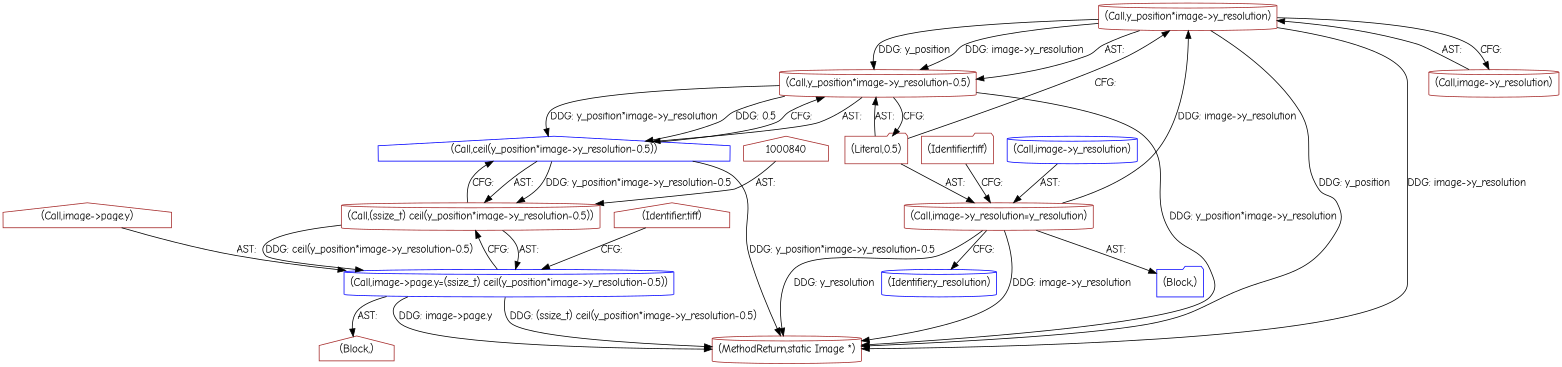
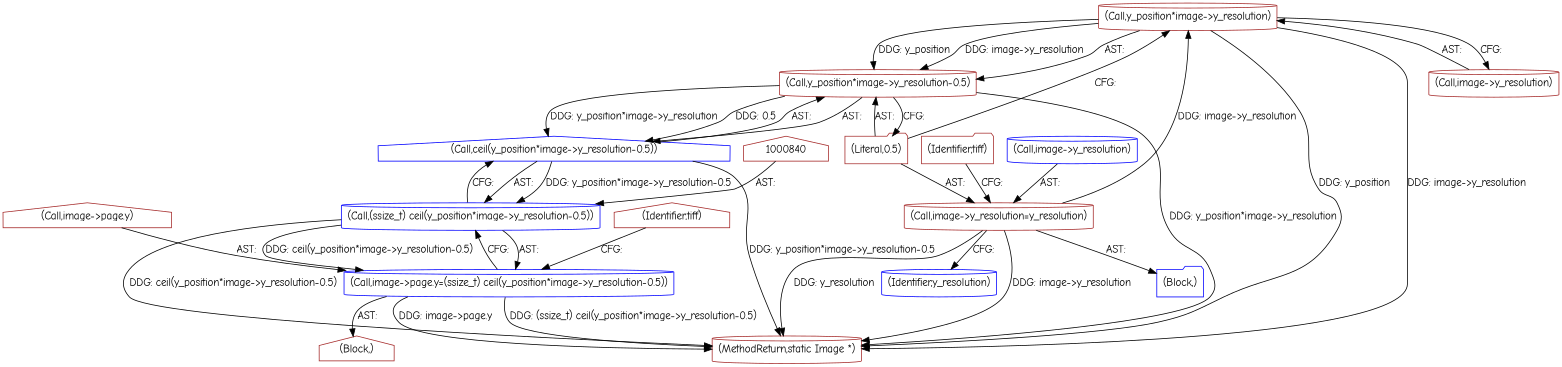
  digraph {
    fontname="Comic Neue"
    node [color=brown fontname="Comic Neue" shape=cylinder]
    edge [fontname="Comic Neue"]
    n1 [label="(Call,y_position*image->y_resolution)"]
    n2 [label="(Call,y_position*image->y_resolution-0.5)"]
    n3 [label="(Call,image->y_resolution)"]
    n4 [label="(MethodReturn,static Image *)"]
    n5 [color=blue label="(Call,ceil(y_position*image->y_resolution-0.5))" shape=house]
    n6 [label="(Literal,0.5)" shape=folder]
    n7 [label="(Call,image->y_resolution=y_resolution)"]
    n8 [color=blue label="(Block,)" shape=folder]
    n9 [color=blue label="(Identifier,y_resolution)"]
-   n10 [label="(Call,(ssize_t) ceil(y_position*image->y_resolution-0.5))"]
+   n10 [color=blue label="(Call,(ssize_t) ceil(y_position*image->y_resolution-0.5))"]
    n11 [color=blue label="(Call,image->page.y=(ssize_t) ceil(y_position*image->y_resolution-0.5))"]
    n12 [label="(Block,)" shape=house]
    n13 [label="(Identifier,tiff)" shape=folder]
    n14 [color=blue label="(Call,image->y_resolution)"]
    n15 [label="(Identifier,tiff)" shape=house]
    n16 [label="(Call,image->page.y)" shape=house]
    1000840 [shape=house]
    n1 -> n2 [label="AST: "]
    n1 -> n2 [label="DDG: y_position"]
    n1 -> n2 [label="DDG: image->y_resolution"]
    n1 -> n3 [label="CFG: "]
    n1 -> n4 [label="DDG: y_position"]
    n1 -> n4 [label="DDG: image->y_resolution"]
    n2 -> n4 [label="DDG: y_position*image->y_resolution"]
    n2 -> n5 [label="AST: "]
    n2 -> n5 [label="DDG: y_position*image->y_resolution"]
    n2 -> n5 [label="DDG: 0.5"]
    n2 -> n6 [label="CFG: "]
    n3 -> n1 [label="AST: "]
-   n5 -> n2 [label="CFG: "]
+   n5 -> n2 [label="AST: "]
    n5 -> n4 [label="DDG: y_position*image->y_resolution-0.5"]
    n5 -> n10 [label="AST: "]
    n5 -> n10 [label="DDG: y_position*image->y_resolution-0.5"]
    n6 -> n1 [label="CFG: "]
    n6 -> n2 [label="AST: "]
    n6 -> n7 [label="AST: "]
    n7 -> n1 [label="DDG: image->y_resolution"]
    n7 -> n4 [label="DDG: image->y_resolution"]
    n7 -> n4 [label="DDG: y_resolution"]
    n7 -> n8 [label="AST: "]
    n7 -> n9 [label="CFG: "]
+   n10 -> n4 [label="DDG: ceil(y_position*image->y_resolution-0.5)"]
    n10 -> n5 [label="CFG: "]
    n10 -> n11 [label="AST: "]
    n10 -> n11 [label="DDG: ceil(y_position*image->y_resolution-0.5)"]
    n11 -> n4 [label="DDG: image->page.y"]
    n11 -> n4 [label="DDG: (ssize_t) ceil(y_position*image->y_resolution-0.5)"]
    n11 -> n10 [label="CFG: "]
    n11 -> n12 [label="AST: "]
    n13 -> n7 [label="CFG: "]
    n14 -> n7 [label="AST: "]
    n15 -> n11 [label="CFG: "]
    n16 -> n11 [label="AST: "]
    1000840 -> n10 [label="AST: "]
  }
